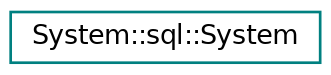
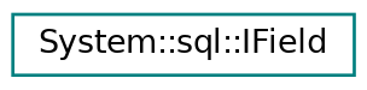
  digraph {
    rankdir=LR
-   n1 [color=teal fillcolor=white fontname=Helvetica fontsize=10 height=0.2 label="System::sql::System" shape=record style=filled width=0.4]
+   n1 [color=teal fillcolor=white fontname=Helvetica fontsize=10 height=0.2 label="System::sql::IField" shape=record style=filled width=0.4]
  }
